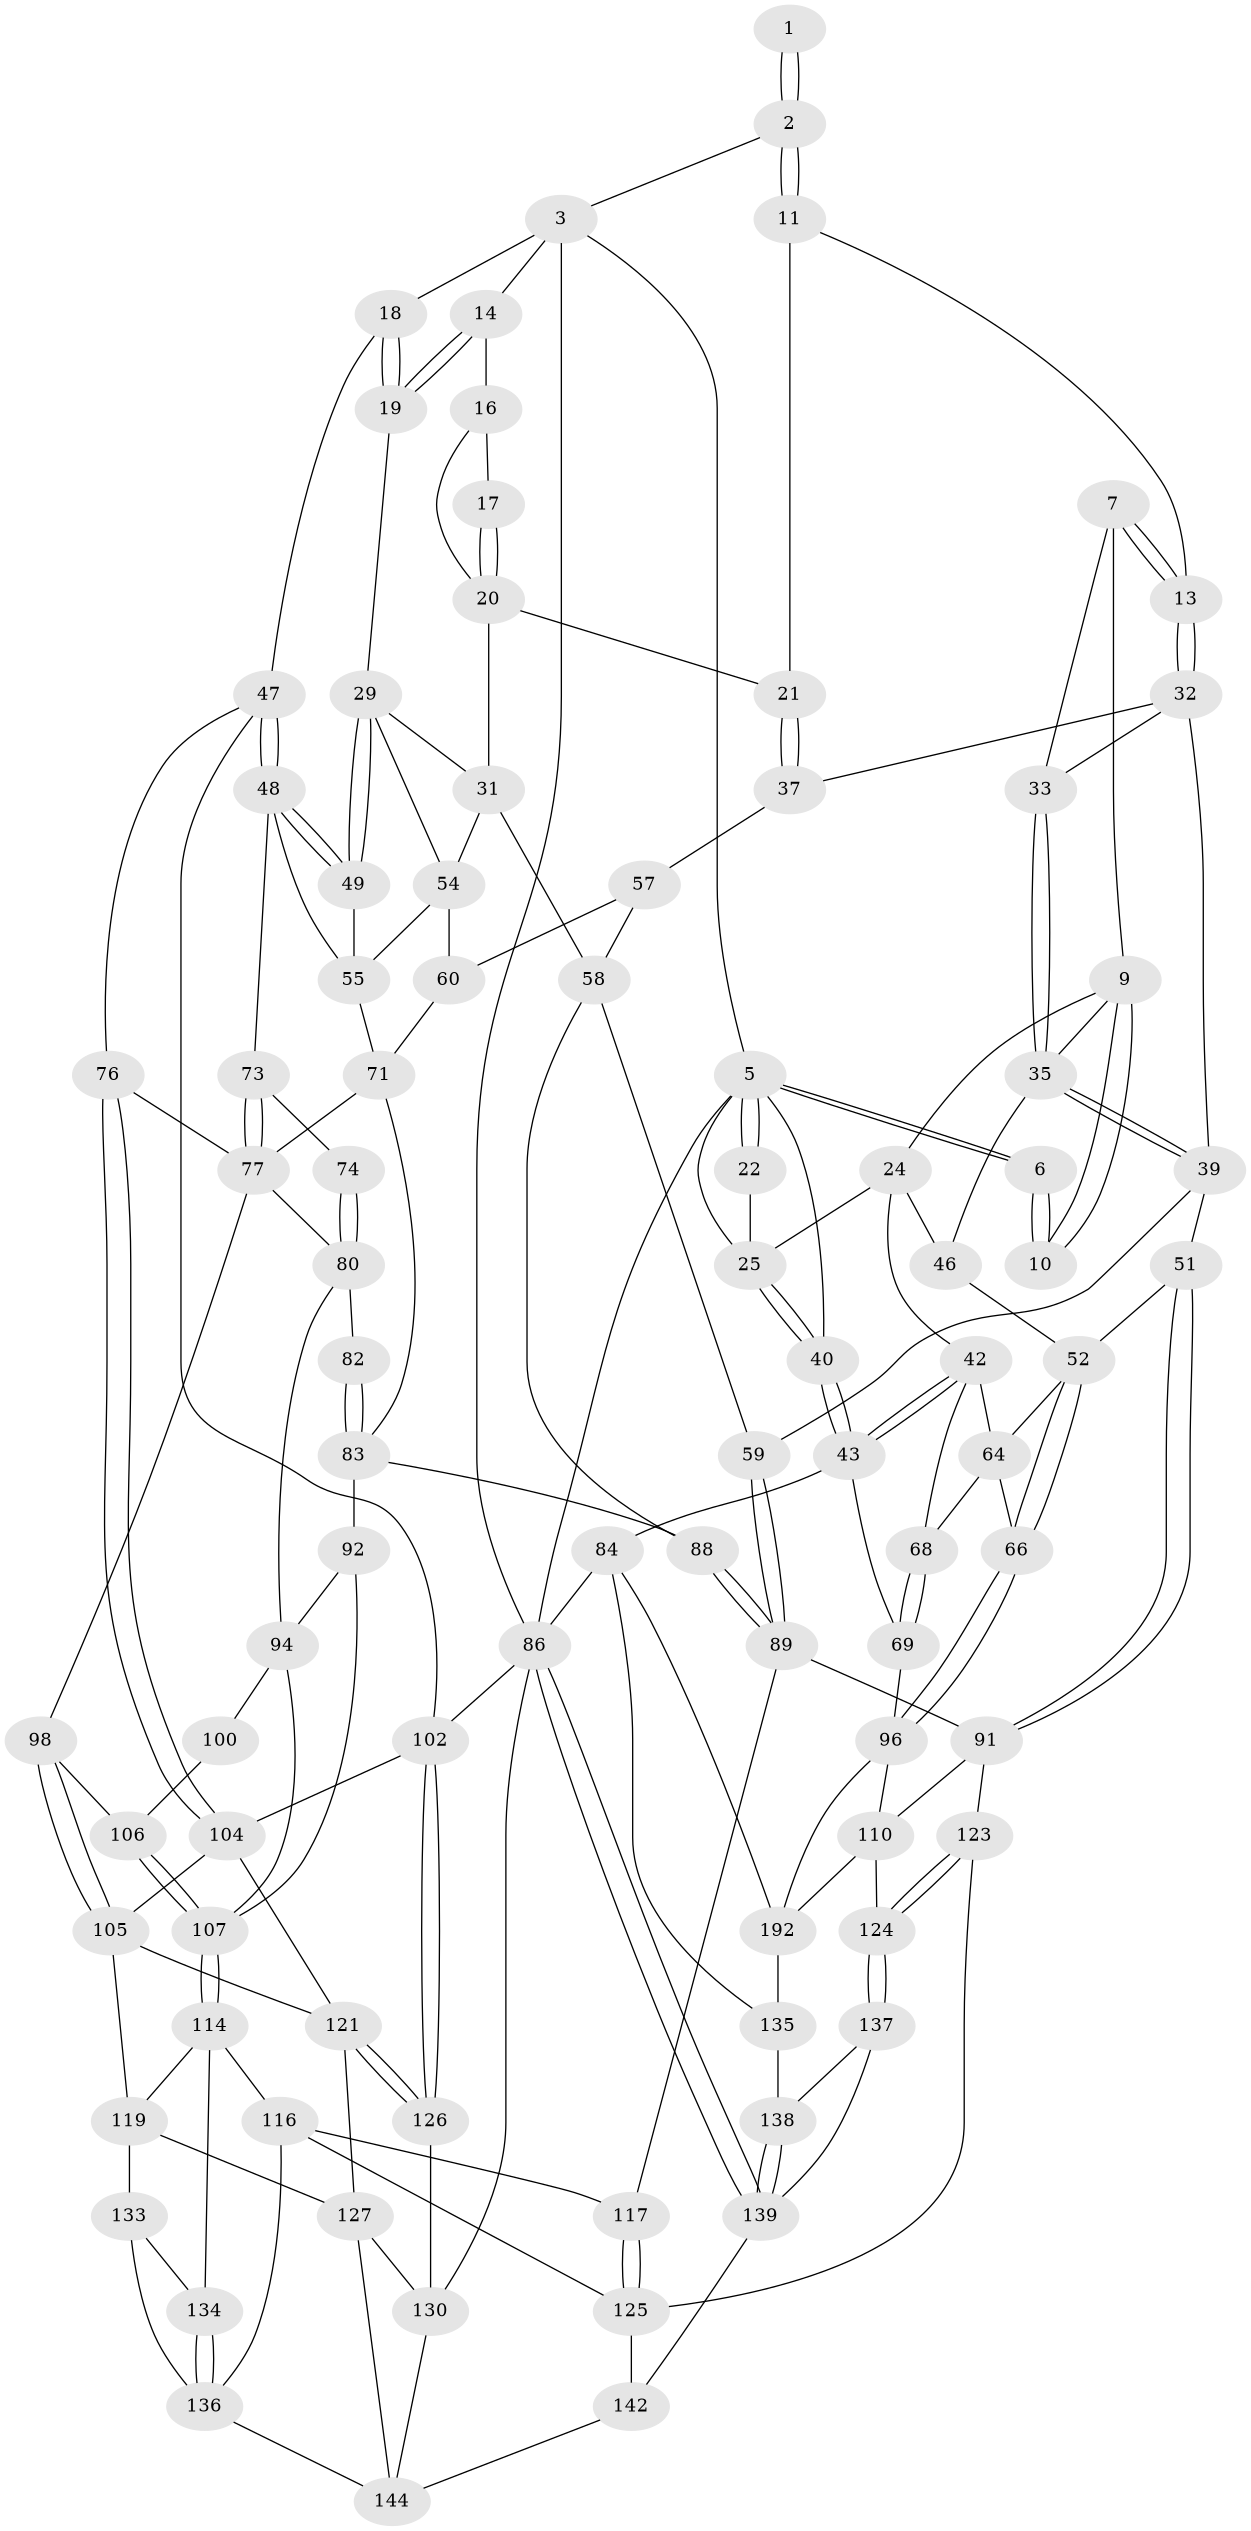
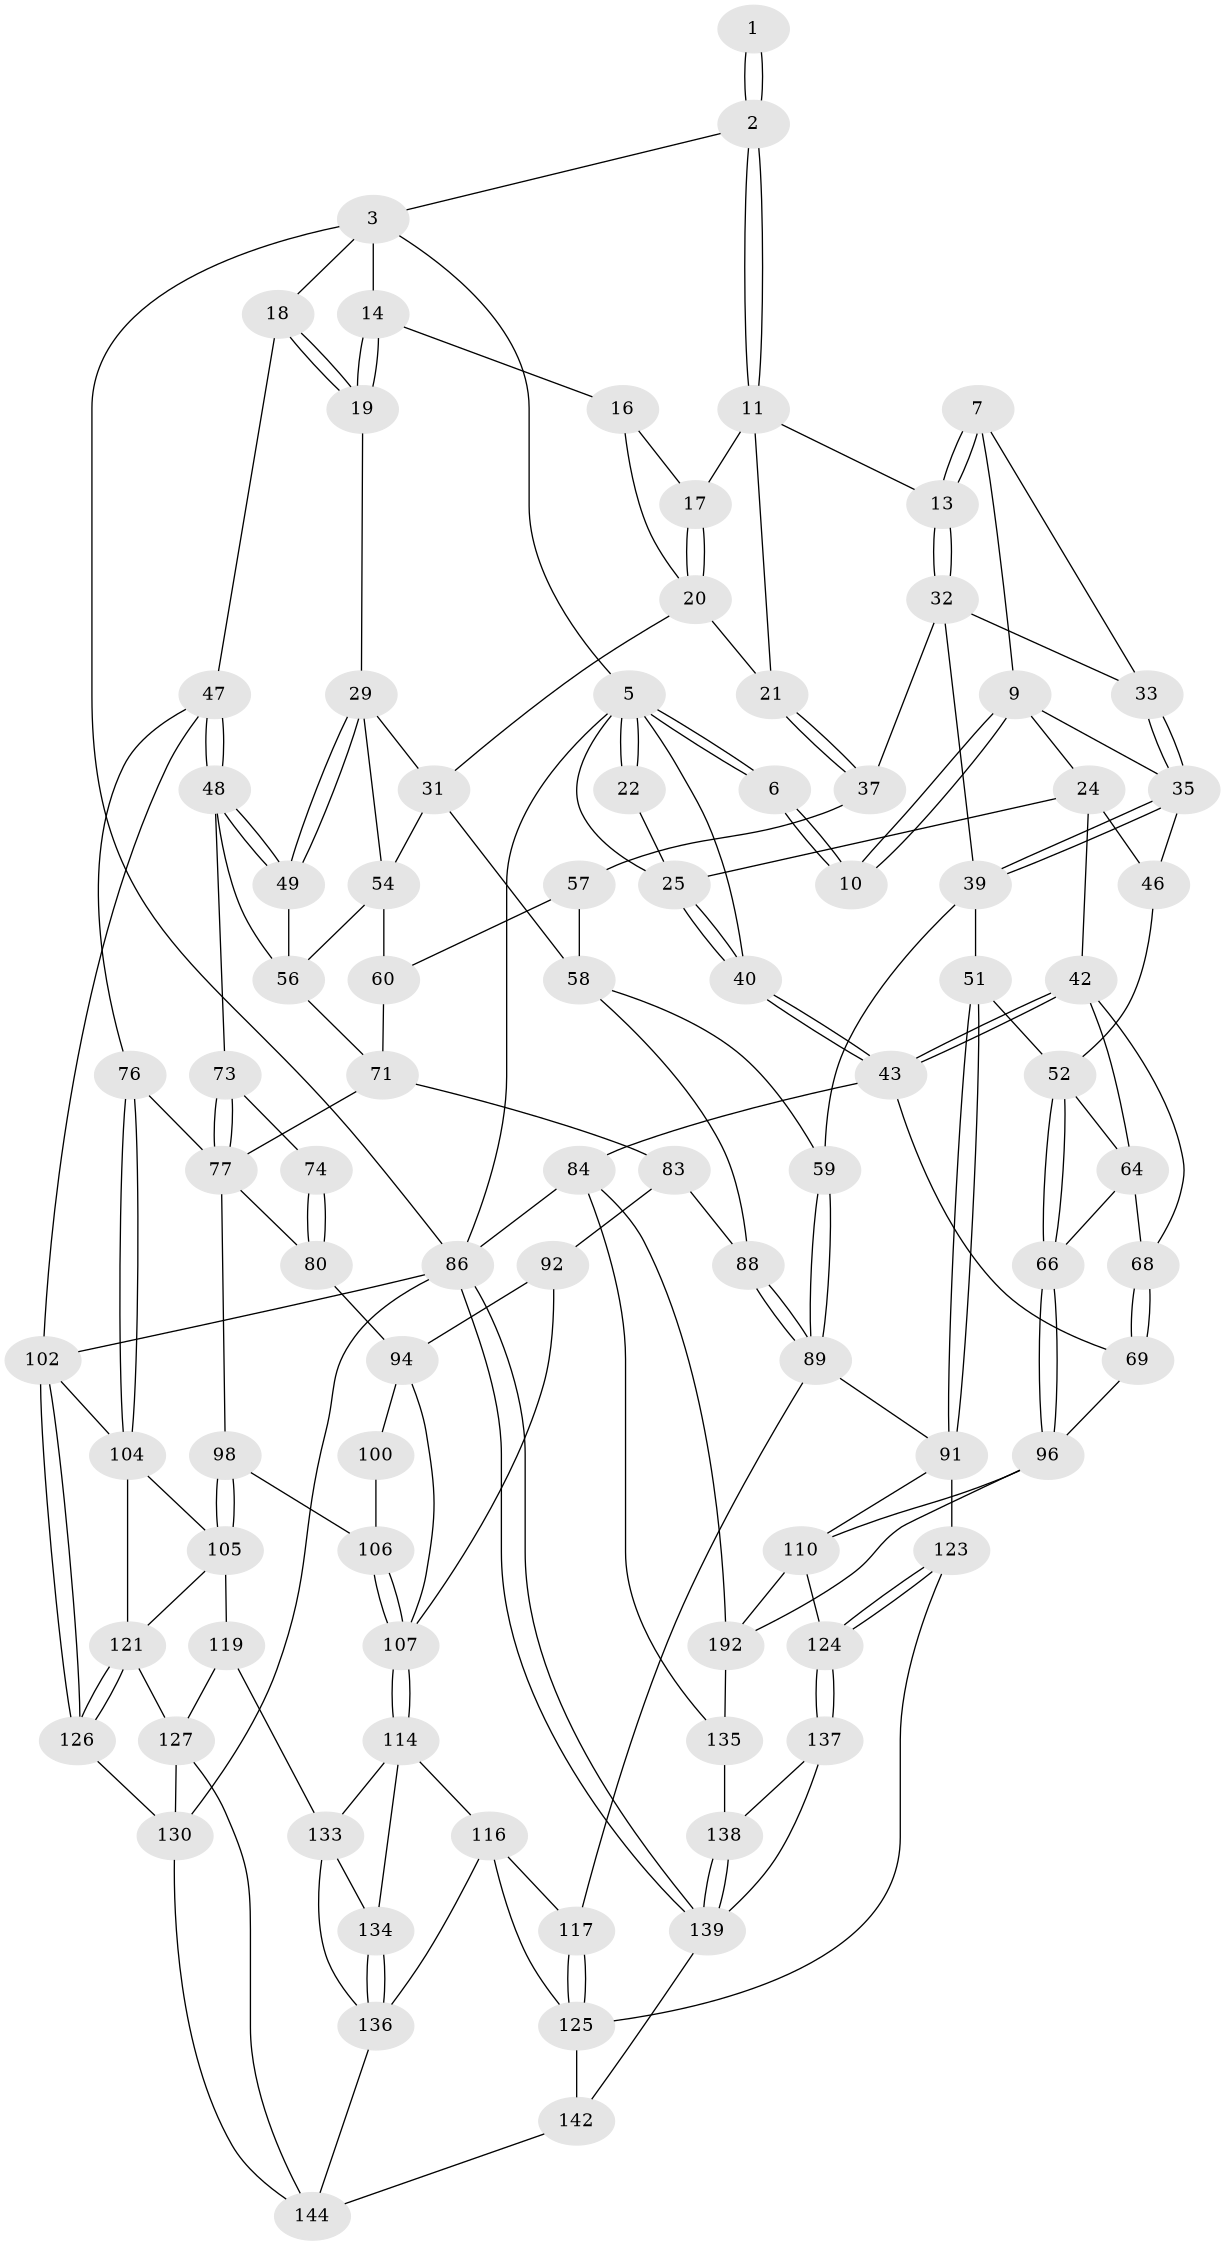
  graph {
    node [color=gray90 style=filled]
    1
    2
    3 [super="+4"]
    11 [super="+12"]
    7 [super="+8"]
    9 [super="+23"]
    13
    33
    5 [super="+34"]
    14 [super="+15"]
    18
    86 [super="+101"]
    17
    21
    6
    22
    25 [super="+26"]
    40
    16
    19 [super="+28"]
    47 [super="+75"]
    102 [super="+103"]
    130 [super="+141"]
    139 [super="+143"]
    10
    43 [super="+70"]
    24 [super="+41"]
    35 [super="+36"]
    32 [super="+38"]
    42 [super="+65"]
    46
    39 [super="+50"]
    20 [super="+27"]
    37 [super="+45"]
    29 [super="+30"]
    31 [super="+44"]
    48 [super="+62"]
    76
    49
    54 [super="+56"]
    58 [super="+78"]
    57 [super="+61"]
    64 [super="+67"]
    68
    52 [super="+53"]
-   55 [super="+63"]
+   55 [super="+63" label=56]
    60
    51
    59
    91 [super="+109"]
    89 [super="+90"]
    69
    84 [super="+85"]
    66
    96 [super="+97"]
    n56 [label=192 super="+113"]
    135
    73
    77 [super="+79"]
    104 [super="+120"]
    126
    71 [super="+72"]
    74
    110 [super="+111"]
    123
    83 [super="+87"]
    88
    117
    80 [super="+81"]
    92 [super="+93"]
    98 [super="+99"]
-   82
    94 [super="+95"]
    105 [super="+118"]
    121 [super="+122"]
    106
    107 [super="+108"]
    100
    138
    144 [super="+145"]
    142
    125 [super="+132"]
    124
    114 [super="+115"]
    119 [super="+129"]
    127 [super="+128"]
    133
    116 [super="+131"]
    134
    137
    136 [super="+140"]
    1 -- 2
    1 -- 2
    2 -- 3
    2 -- 11
    2 -- 11
    3 -- 5
    3 -- 14
    3 -- 18
    3 -- 86
    11 -- 13
+   11 -- 17
    11 -- 21
    7 -- 9
    7 -- 13
    7 -- 13
    7 -- 33
    9 -- 10
    9 -- 10
    9 -- 24
    9 -- 35
    13 -- 32
    13 -- 32
    33 -- 35
    33 -- 35
    5 -- 86
    5 -- 6
    5 -- 6
    5 -- 22
    5 -- 22
    5 -- 25
    5 -- 40
    14 -- 16
    14 -- 19 [weight=2]
    14 -- 19
    18 -- 19
    18 -- 19
    18 -- 47
    86 -- 102
    86 -- 130
    86 -- 139
    86 -- 139
    17 -- 20
    17 -- 20
    21 -- 37
    21 -- 37
    6 -- 10
    6 -- 10
    22 -- 25
    25 -- 40
    25 -- 40
    40 -- 43
    40 -- 43
    16 -- 17
    16 -- 20
    19 -- 29
    47 -- 102
    47 -- 48
    47 -- 48
    47 -- 76
    102 -- 104
    102 -- 126
    102 -- 126
    130 -- 144
    139 -- 142
    43 -- 69
    43 -- 84
    24 -- 25
    24 -- 42
    24 -- 46
    35 -- 46
    35 -- 39
    35 -- 39
    32 -- 33
    32 -- 39
    32 -- 37
    42 -- 43
    42 -- 43
    42 -- 64
    42 -- 68
    46 -- 52
    39 -- 51
    39 -- 59
    20 -- 21
    20 -- 31
    37 -- 57
    29 -- 31
    29 -- 49
    29 -- 49
    29 -- 54
    31 -- 54
    31 -- 58
    48 -- 49
    48 -- 49
    48 -- 55
    48 -- 73
    76 -- 77
    76 -- 104
    76 -- 104
    49 -- 55
    54 -- 55
    54 -- 60
    58 -- 59
    58 -- 88
    57 -- 58 [weight=2]
    57 -- 60
    64 -- 68
    64 -- 66
    68 -- 69
    68 -- 69
    52 -- 64
    52 -- 66
    52 -- 66
    55 -- 71
    60 -- 71
    51 -- 52
    51 -- 91
    51 -- 91
    59 -- 89
    59 -- 89
    91 -- 110
    91 -- 123
    89 -- 91
    89 -- 117
    69 -- 96
    84 -- 86
    84 -- n56
    84 -- 135
    66 -- 96
    66 -- 96
    96 -- n56
    96 -- 110
    n56 -- 135
    135 -- 138
    73 -- 77
    73 -- 77
    73 -- 74
    77 -- 80
    77 -- 98
    104 -- 105
    104 -- 121
    126 -- 130
    71 -- 77
    71 -- 83
    74 -- 80
    74 -- 80
    110 -- n56
    110 -- 124
    123 -- 125
    123 -- 124
    123 -- 124
    83 -- 88
    83 -- 92
    88 -- 89
    88 -- 89
    117 -- 125
    117 -- 125
-   80 -- 82
    80 -- 94
    92 -- 94
    92 -- 107
    98 -- 105
    98 -- 105
    98 -- 106
-   82 -- 83
-   82 -- 83
    94 -- 107
    94 -- 100
    105 -- 121
    105 -- 119
    121 -- 126
    121 -- 126
    121 -- 127
    106 -- 107
    106 -- 107
    107 -- 114
    107 -- 114
    100 -- 106
    138 -- 139
    138 -- 139
    142 -- 144
    125 -- 142
    124 -- 137
    124 -- 137
-   114 -- 119
+   114 -- 133
    114 -- 116
    114 -- 134
    119 -- 127
    119 -- 133
    127 -- 130
    127 -- 144
    133 -- 134
    133 -- 136
    116 -- 117
    116 -- 125
    116 -- 136
    134 -- 136
    134 -- 136
    137 -- 139
    137 -- 138
    136 -- 144
  }
